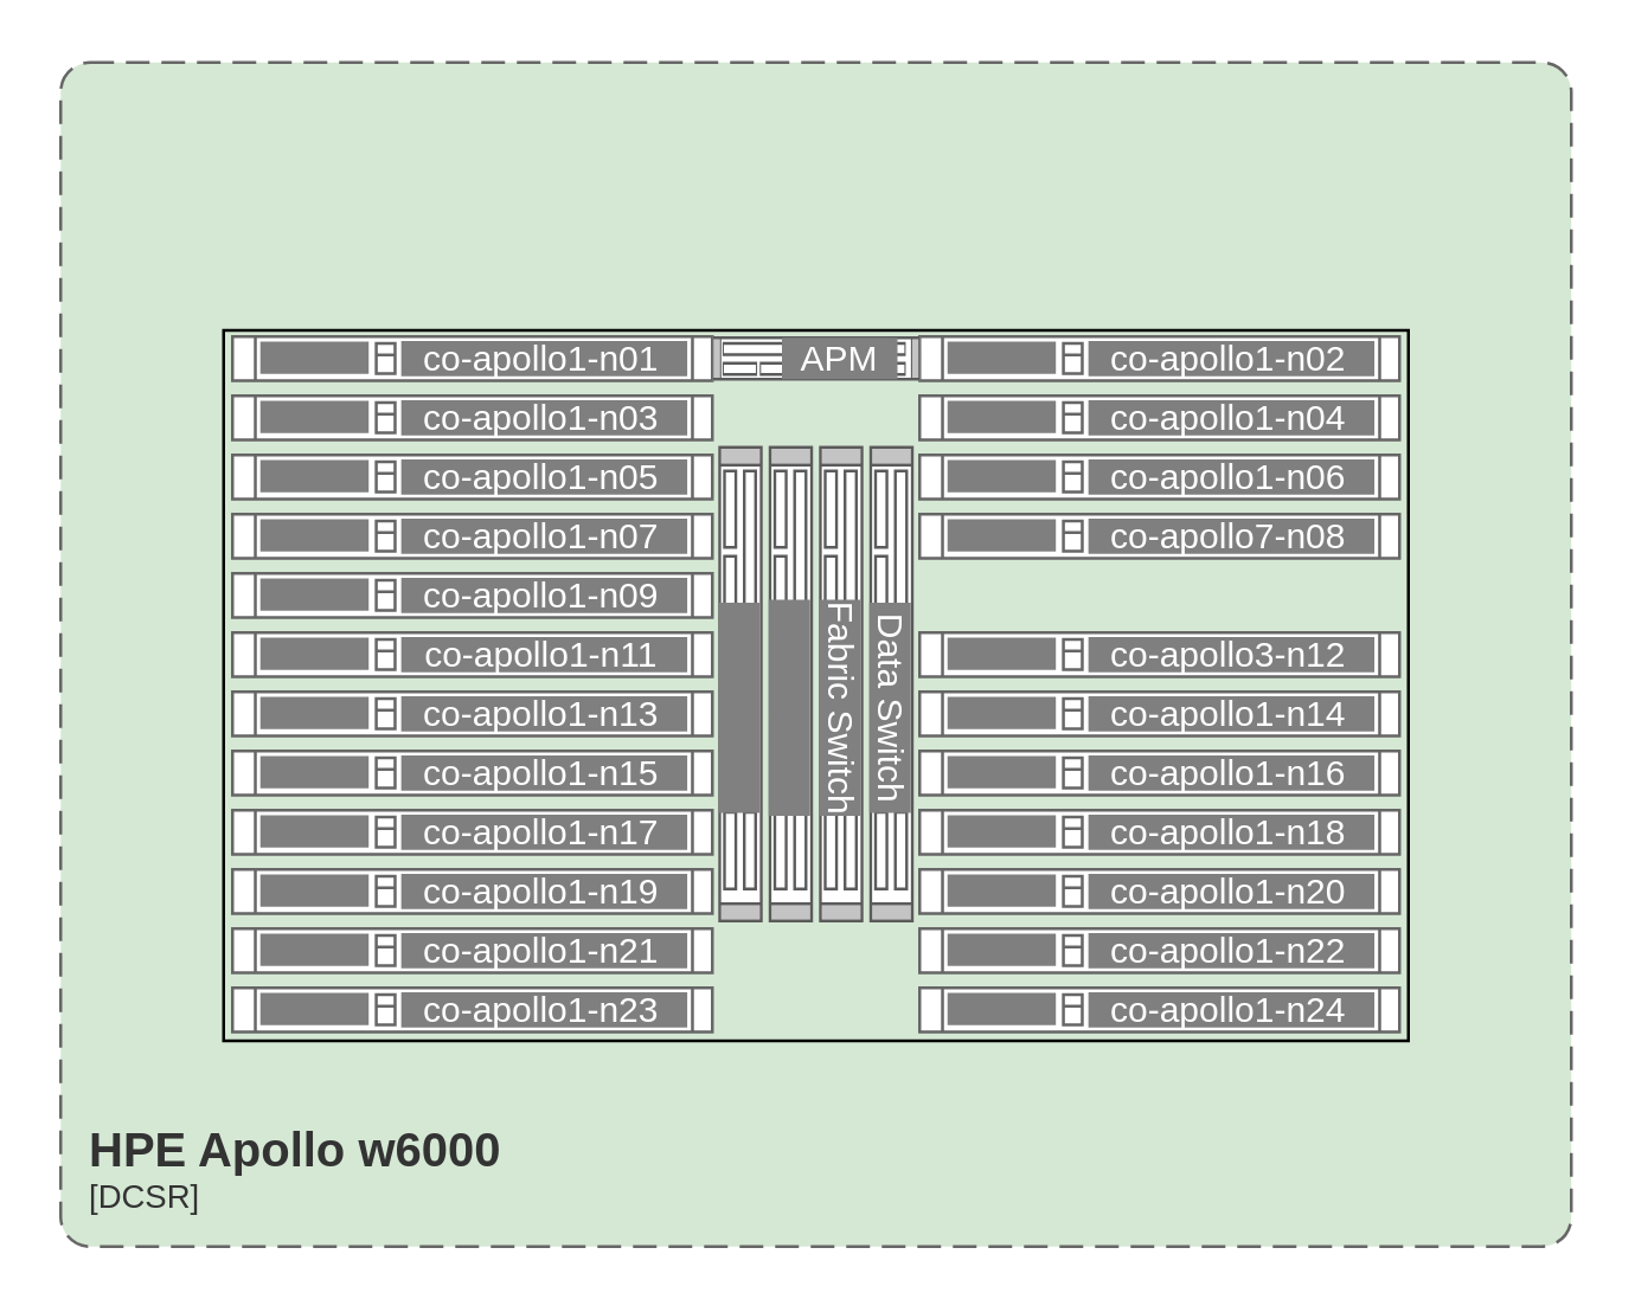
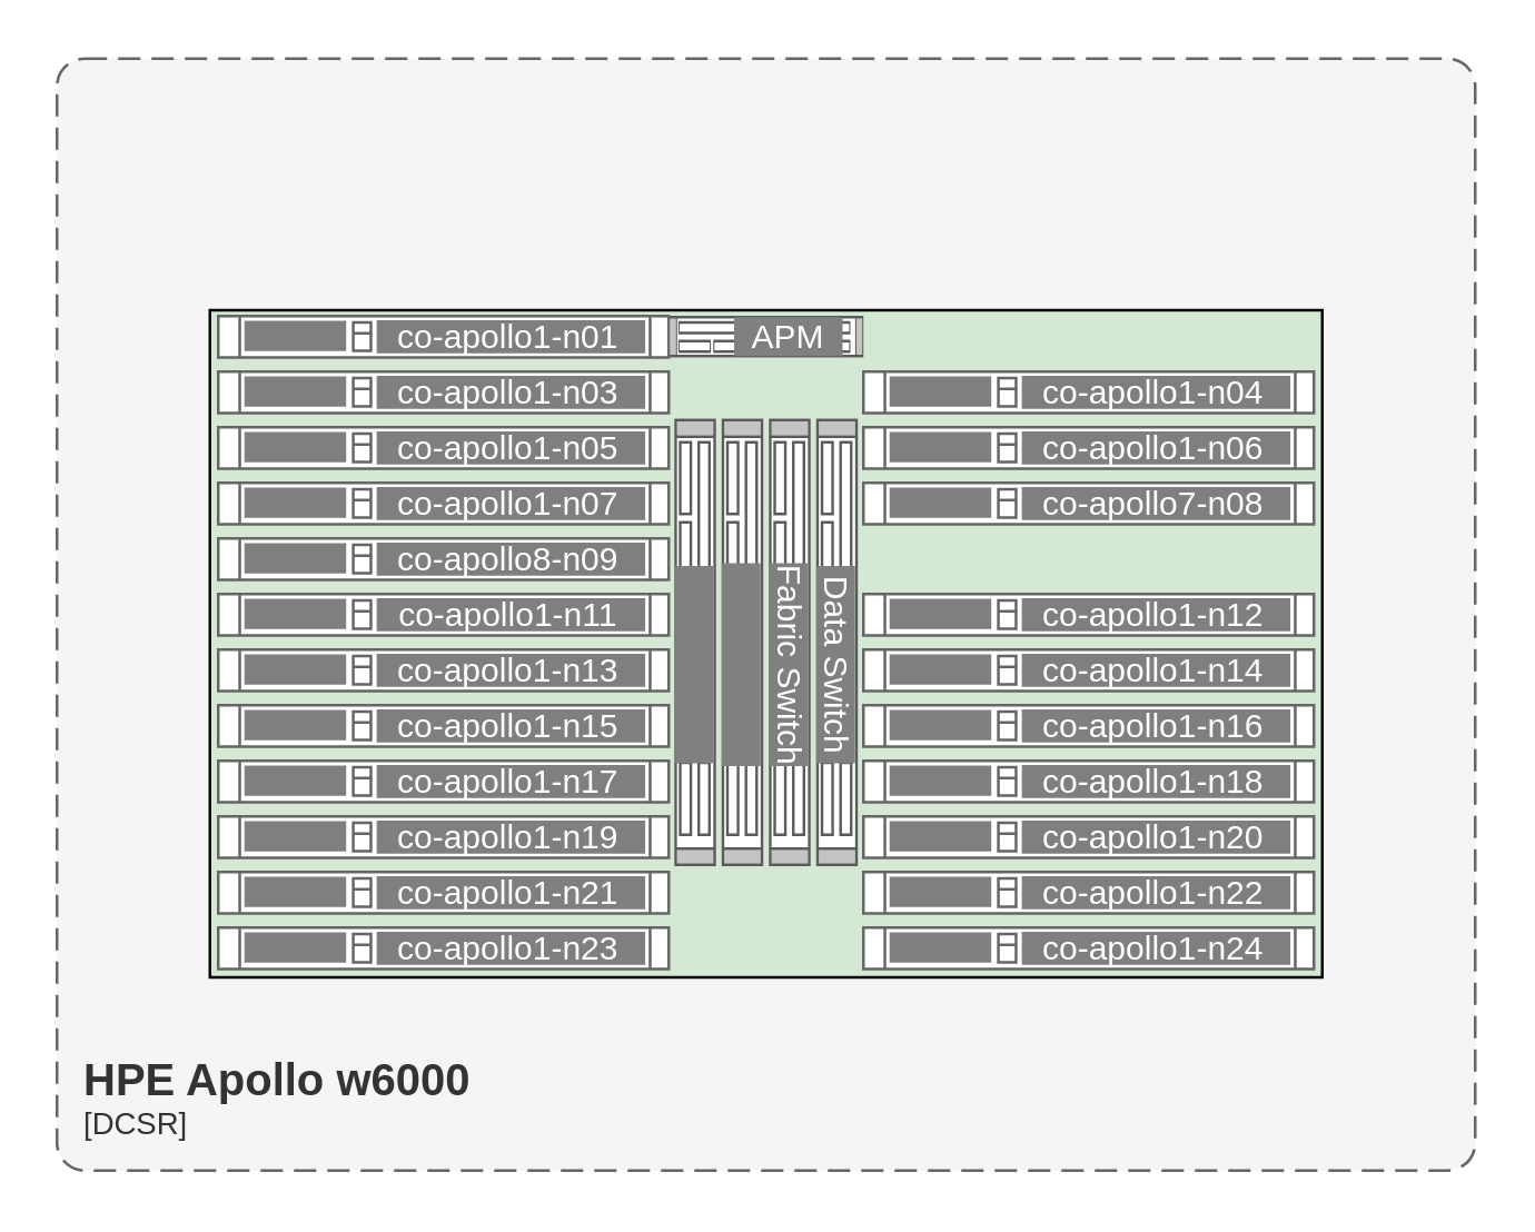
  <mxCell id="0" />
  <mxCell id="1" parent="0" />
- <mxCell id="2" value="&lt;font style=&quot;font-size: 16px&quot;&gt;&lt;b&gt;&lt;div style=&quot;text-align: left&quot;&gt;HPE Apollo w6000&lt;/div&gt;&lt;/b&gt;&lt;/font&gt;&lt;div style=&quot;text-align: left&quot;&gt;[DCSR]&lt;/div&gt;" style="rounded=1;fontSize=11;whiteSpace=wrap;html=1;dashed=1;arcSize=20;fillColor=#d5e8d4;strokeColor=#666666;labelBackgroundColor=none;align=left;verticalAlign=bottom;labelBorderColor=none;spacingTop=0;spacing=10;dashPattern=8 4;metaEdit=1;rotatable=0;perimeter=rectanglePerimeter;noLabel=0;labelPadding=0;allowArrows=0;connectable=0;expand=0;recursiveResize=0;editable=1;pointerEvents=0;absoluteArcSize=1;points=[[0.25,0,0],[0.5,0,0],[0.75,0,0],[1,0.25,0],[1,0.5,0],[1,0.75,0],[0.75,1,0],[0.5,1,0],[0.25,1,0],[0,0.75,0],[0,0.5,0],[0,0.25,0]];fontColor=#333333;" vertex="1" parent="1"><mxGeometry x="20" y="20.5" width="510" height="400" as="geometry" /></mxCell>
+ <mxCell id="2" value="&lt;font style=&quot;font-size: 16px&quot;&gt;&lt;b&gt;&lt;div style=&quot;text-align: left&quot;&gt;HPE Apollo w6000&lt;/div&gt;&lt;/b&gt;&lt;/font&gt;&lt;div style=&quot;text-align: left&quot;&gt;[DCSR]&lt;/div&gt;" style="rounded=1;fontSize=11;whiteSpace=wrap;html=1;dashed=1;arcSize=20;fillColor=#f5f5f5;strokeColor=#666666;labelBackgroundColor=none;align=left;verticalAlign=bottom;labelBorderColor=none;spacingTop=0;spacing=10;dashPattern=8 4;metaEdit=1;rotatable=0;perimeter=rectanglePerimeter;noLabel=0;labelPadding=0;allowArrows=0;connectable=0;expand=0;recursiveResize=0;editable=1;pointerEvents=0;absoluteArcSize=1;points=[[0.25,0,0],[0.5,0,0],[0.75,0,0],[1,0.25,0],[1,0.5,0],[1,0.75,0],[0.75,1,0],[0.5,1,0],[0.25,1,0],[0,0.75,0],[0,0.5,0],[0,0.25,0]];fontColor=#333333;" vertex="1" parent="1"><mxGeometry x="20" y="20.5" width="510" height="400" as="geometry" /></mxCell>
  <mxCell id="3" value="" style="whiteSpace=wrap;html=1;fillColor=#d5e8d4;strokeColor=#000000;" vertex="1" parent="1"><mxGeometry x="75" y="111" width="400" height="240" as="geometry" /></mxCell>
  <mxCell id="4" value="&amp;nbsp; &amp;nbsp; &amp;nbsp; &amp;nbsp; &amp;nbsp;co-apollo1-n01" style="strokeColor=#666666;html=1;labelPosition=center;align=center;spacingLeft=15;shadow=0;dashed=0;outlineConnect=0;shape=mxgraph.rack.dell.poweredge_c4140;verticalLabelPosition=middle;verticalAlign=middle;fontColor=#FFFFFF;" vertex="1" parent="1"><mxGeometry x="78" y="113" width="162" height="15" as="geometry" /></mxCell>
  <mxCell id="5" value="&amp;nbsp; &amp;nbsp; &amp;nbsp; &amp;nbsp; &amp;nbsp;co-apollo1-n03" style="strokeColor=#666666;html=1;labelPosition=center;align=center;spacingLeft=15;shadow=0;dashed=0;outlineConnect=0;shape=mxgraph.rack.dell.poweredge_c4140;verticalLabelPosition=middle;verticalAlign=middle;fontColor=#FFFFFF;" vertex="1" parent="1"><mxGeometry x="78" y="133" width="162" height="15" as="geometry" /></mxCell>
  <mxCell id="6" value="&amp;nbsp; &amp;nbsp; &amp;nbsp; &amp;nbsp; &amp;nbsp;co-apollo1-n05" style="strokeColor=#666666;html=1;labelPosition=center;align=center;spacingLeft=15;shadow=0;dashed=0;outlineConnect=0;shape=mxgraph.rack.dell.poweredge_c4140;verticalLabelPosition=middle;verticalAlign=middle;fontColor=#FFFFFF;" vertex="1" parent="1"><mxGeometry x="78" y="153" width="162" height="15" as="geometry" /></mxCell>
  <mxCell id="7" value="&amp;nbsp; &amp;nbsp; &amp;nbsp; &amp;nbsp; &amp;nbsp;co-apollo1-n07" style="strokeColor=#666666;html=1;labelPosition=center;align=center;spacingLeft=15;shadow=0;dashed=0;outlineConnect=0;shape=mxgraph.rack.dell.poweredge_c4140;verticalLabelPosition=middle;verticalAlign=middle;fontColor=#FFFFFF;" vertex="1" parent="1"><mxGeometry x="78" y="173" width="162" height="15" as="geometry" /></mxCell>
- <mxCell id="8" value="&amp;nbsp; &amp;nbsp; &amp;nbsp; &amp;nbsp; &amp;nbsp;co-apollo1-n09" style="strokeColor=#666666;html=1;labelPosition=center;align=center;spacingLeft=15;shadow=0;dashed=0;outlineConnect=0;shape=mxgraph.rack.dell.poweredge_c4140;verticalLabelPosition=middle;verticalAlign=middle;fontColor=#FFFFFF;" vertex="1" parent="1"><mxGeometry x="78" y="193" width="162" height="15" as="geometry" /></mxCell>
+ <mxCell id="8" value="&amp;nbsp; &amp;nbsp; &amp;nbsp; &amp;nbsp; &amp;nbsp;co-apollo8-n09" style="strokeColor=#666666;html=1;labelPosition=center;align=center;spacingLeft=15;shadow=0;dashed=0;outlineConnect=0;shape=mxgraph.rack.dell.poweredge_c4140;verticalLabelPosition=middle;verticalAlign=middle;fontColor=#FFFFFF;" vertex="1" parent="1"><mxGeometry x="78" y="193" width="162" height="15" as="geometry" /></mxCell>
  <mxCell id="9" value="&amp;nbsp; &amp;nbsp; &amp;nbsp; &amp;nbsp; &amp;nbsp;co-apollo1-n11" style="strokeColor=#666666;html=1;labelPosition=center;align=center;spacingLeft=15;shadow=0;dashed=0;outlineConnect=0;shape=mxgraph.rack.dell.poweredge_c4140;verticalLabelPosition=middle;verticalAlign=middle;fontColor=#FFFFFF;" vertex="1" parent="1"><mxGeometry x="78" y="213" width="162" height="15" as="geometry" /></mxCell>
  <mxCell id="10" value="&amp;nbsp; &amp;nbsp; &amp;nbsp; &amp;nbsp; &amp;nbsp;co-apollo1-n13" style="strokeColor=#666666;html=1;labelPosition=center;align=center;spacingLeft=15;shadow=0;dashed=0;outlineConnect=0;shape=mxgraph.rack.dell.poweredge_c4140;verticalLabelPosition=middle;verticalAlign=middle;fontColor=#FFFFFF;" vertex="1" parent="1"><mxGeometry x="78" y="233" width="162" height="15" as="geometry" /></mxCell>
  <mxCell id="11" value="&amp;nbsp; &amp;nbsp; &amp;nbsp; &amp;nbsp; &amp;nbsp;co-apollo1-n15" style="strokeColor=#666666;html=1;labelPosition=center;align=center;spacingLeft=15;shadow=0;dashed=0;outlineConnect=0;shape=mxgraph.rack.dell.poweredge_c4140;verticalLabelPosition=middle;verticalAlign=middle;fontColor=#FFFFFF;" vertex="1" parent="1"><mxGeometry x="78" y="253" width="162" height="15" as="geometry" /></mxCell>
  <mxCell id="12" value="&amp;nbsp; &amp;nbsp; &amp;nbsp; &amp;nbsp; &amp;nbsp;co-apollo1-n17" style="strokeColor=#666666;html=1;labelPosition=center;align=center;spacingLeft=15;shadow=0;dashed=0;outlineConnect=0;shape=mxgraph.rack.dell.poweredge_c4140;verticalLabelPosition=middle;verticalAlign=middle;fontColor=#FFFFFF;" vertex="1" parent="1"><mxGeometry x="78" y="273" width="162" height="15" as="geometry" /></mxCell>
  <mxCell id="13" value="&amp;nbsp; &amp;nbsp; &amp;nbsp; &amp;nbsp; &amp;nbsp;co-apollo1-n19" style="strokeColor=#666666;html=1;labelPosition=center;align=center;spacingLeft=15;shadow=0;dashed=0;outlineConnect=0;shape=mxgraph.rack.dell.poweredge_c4140;verticalLabelPosition=middle;verticalAlign=middle;fontColor=#FFFFFF;" vertex="1" parent="1"><mxGeometry x="78" y="293" width="162" height="15" as="geometry" /></mxCell>
  <mxCell id="14" value="&amp;nbsp; &amp;nbsp; &amp;nbsp; &amp;nbsp; &amp;nbsp;co-apollo1-n21" style="strokeColor=#666666;html=1;labelPosition=center;align=center;spacingLeft=15;shadow=0;dashed=0;outlineConnect=0;shape=mxgraph.rack.dell.poweredge_c4140;verticalLabelPosition=middle;verticalAlign=middle;fontColor=#FFFFFF;" vertex="1" parent="1"><mxGeometry x="78" y="313" width="162" height="15" as="geometry" /></mxCell>
  <mxCell id="15" value="&amp;nbsp; &amp;nbsp; &amp;nbsp; &amp;nbsp; &amp;nbsp;co-apollo1-n23" style="strokeColor=#666666;html=1;labelPosition=center;align=center;spacingLeft=15;shadow=0;dashed=0;outlineConnect=0;shape=mxgraph.rack.dell.poweredge_c4140;verticalLabelPosition=middle;verticalAlign=middle;fontColor=#FFFFFF;" vertex="1" parent="1"><mxGeometry x="78" y="333" width="162" height="15" as="geometry" /></mxCell>
- <mxCell id="16" value="&amp;nbsp; &amp;nbsp; &amp;nbsp; &amp;nbsp; &amp;nbsp;co-apollo1-n02" style="strokeColor=#666666;html=1;labelPosition=center;align=center;spacingLeft=15;shadow=0;dashed=0;outlineConnect=0;shape=mxgraph.rack.dell.poweredge_c4140;verticalLabelPosition=middle;verticalAlign=middle;fontColor=#FFFFFF;" vertex="1" parent="1"><mxGeometry x="310" y="113" width="162" height="15" as="geometry" /></mxCell>
  <mxCell id="17" value="&amp;nbsp; &amp;nbsp; &amp;nbsp; &amp;nbsp; &amp;nbsp;co-apollo1-n04" style="strokeColor=#666666;html=1;labelPosition=center;align=center;spacingLeft=15;shadow=0;dashed=0;outlineConnect=0;shape=mxgraph.rack.dell.poweredge_c4140;verticalLabelPosition=middle;verticalAlign=middle;fontColor=#FFFFFF;" vertex="1" parent="1"><mxGeometry x="310" y="133" width="162" height="15" as="geometry" /></mxCell>
  <mxCell id="18" value="&amp;nbsp; &amp;nbsp; &amp;nbsp; &amp;nbsp; &amp;nbsp;co-apollo1-n06" style="strokeColor=#666666;html=1;labelPosition=center;align=center;spacingLeft=15;shadow=0;dashed=0;outlineConnect=0;shape=mxgraph.rack.dell.poweredge_c4140;verticalLabelPosition=middle;verticalAlign=middle;fontColor=#FFFFFF;" vertex="1" parent="1"><mxGeometry x="310" y="153" width="162" height="15" as="geometry" /></mxCell>
  <mxCell id="19" value="&amp;nbsp; &amp;nbsp; &amp;nbsp; &amp;nbsp; &amp;nbsp;co-apollo7-n08" style="strokeColor=#666666;html=1;labelPosition=center;align=center;spacingLeft=15;shadow=0;dashed=0;outlineConnect=0;shape=mxgraph.rack.dell.poweredge_c4140;verticalLabelPosition=middle;verticalAlign=middle;fontColor=#FFFFFF;" vertex="1" parent="1"><mxGeometry x="310" y="173" width="162" height="15" as="geometry" /></mxCell>
- <mxCell id="20" value="&amp;nbsp; &amp;nbsp; &amp;nbsp; &amp;nbsp; &amp;nbsp;co-apollo3-n12" style="strokeColor=#666666;html=1;labelPosition=center;align=center;spacingLeft=15;shadow=0;dashed=0;outlineConnect=0;shape=mxgraph.rack.dell.poweredge_c4140;verticalLabelPosition=middle;verticalAlign=middle;fontColor=#FFFFFF;" vertex="1" parent="1"><mxGeometry x="310" y="213" width="162" height="15" as="geometry" /></mxCell>
+ <mxCell id="20" value="&amp;nbsp; &amp;nbsp; &amp;nbsp; &amp;nbsp; &amp;nbsp;co-apollo1-n12" style="strokeColor=#666666;html=1;labelPosition=center;align=center;spacingLeft=15;shadow=0;dashed=0;outlineConnect=0;shape=mxgraph.rack.dell.poweredge_c4140;verticalLabelPosition=middle;verticalAlign=middle;fontColor=#FFFFFF;" vertex="1" parent="1"><mxGeometry x="310" y="213" width="162" height="15" as="geometry" /></mxCell>
  <mxCell id="21" value="&amp;nbsp; &amp;nbsp; &amp;nbsp; &amp;nbsp; &amp;nbsp;co-apollo1-n14" style="strokeColor=#666666;html=1;labelPosition=center;align=center;spacingLeft=15;shadow=0;dashed=0;outlineConnect=0;shape=mxgraph.rack.dell.poweredge_c4140;verticalLabelPosition=middle;verticalAlign=middle;fontColor=#FFFFFF;" vertex="1" parent="1"><mxGeometry x="310" y="233" width="162" height="15" as="geometry" /></mxCell>
  <mxCell id="22" value="&amp;nbsp; &amp;nbsp; &amp;nbsp; &amp;nbsp; &amp;nbsp;co-apollo1-n16" style="strokeColor=#666666;html=1;labelPosition=center;align=center;spacingLeft=15;shadow=0;dashed=0;outlineConnect=0;shape=mxgraph.rack.dell.poweredge_c4140;verticalLabelPosition=middle;verticalAlign=middle;fontColor=#FFFFFF;" vertex="1" parent="1"><mxGeometry x="310" y="253" width="162" height="15" as="geometry" /></mxCell>
  <mxCell id="23" value="&amp;nbsp; &amp;nbsp; &amp;nbsp; &amp;nbsp; &amp;nbsp;co-apollo1-n18" style="strokeColor=#666666;html=1;labelPosition=center;align=center;spacingLeft=15;shadow=0;dashed=0;outlineConnect=0;shape=mxgraph.rack.dell.poweredge_c4140;verticalLabelPosition=middle;verticalAlign=middle;fontColor=#FFFFFF;" vertex="1" parent="1"><mxGeometry x="310" y="273" width="162" height="15" as="geometry" /></mxCell>
  <mxCell id="24" value="&amp;nbsp; &amp;nbsp; &amp;nbsp; &amp;nbsp; &amp;nbsp;co-apollo1-n20" style="strokeColor=#666666;html=1;labelPosition=center;align=center;spacingLeft=15;shadow=0;dashed=0;outlineConnect=0;shape=mxgraph.rack.dell.poweredge_c4140;verticalLabelPosition=middle;verticalAlign=middle;fontColor=#FFFFFF;" vertex="1" parent="1"><mxGeometry x="310" y="293" width="162" height="15" as="geometry" /></mxCell>
  <mxCell id="25" value="&amp;nbsp; &amp;nbsp; &amp;nbsp; &amp;nbsp; &amp;nbsp;co-apollo1-n22" style="strokeColor=#666666;html=1;labelPosition=center;align=center;spacingLeft=15;shadow=0;dashed=0;outlineConnect=0;shape=mxgraph.rack.dell.poweredge_c4140;verticalLabelPosition=middle;verticalAlign=middle;fontColor=#FFFFFF;" vertex="1" parent="1"><mxGeometry x="310" y="313" width="162" height="15" as="geometry" /></mxCell>
  <mxCell id="26" value="&amp;nbsp; &amp;nbsp; &amp;nbsp; &amp;nbsp; &amp;nbsp;co-apollo1-n24" style="strokeColor=#666666;html=1;labelPosition=center;align=center;spacingLeft=15;shadow=0;dashed=0;outlineConnect=0;shape=mxgraph.rack.dell.poweredge_c4140;verticalLabelPosition=middle;verticalAlign=middle;fontColor=#FFFFFF;" vertex="1" parent="1"><mxGeometry x="310" y="333" width="162" height="15" as="geometry" /></mxCell>
  <mxCell id="27" value="&lt;span style=&quot;background-color: rgb(128, 128, 128);&quot;&gt;&amp;nbsp;Data Switch&amp;nbsp;&lt;/span&gt;" style="shape=mxgraph.rack.cisco.cisco_ucs_c22_m3_server;html=1;labelPosition=center;align=center;spacingLeft=15;dashed=0;shadow=0;fillColor=#ffffff;rotation=90;verticalLabelPosition=middle;verticalAlign=middle;fontColor=#FFFFFF;" vertex="1" parent="1"><mxGeometry x="220" y="223" width="161" height="15" as="geometry" /></mxCell>
  <mxCell id="28" value="&lt;span style=&quot;background-color: rgb(128, 128, 128);&quot;&gt;Fabric Switch&lt;/span&gt;" style="shape=mxgraph.rack.cisco.cisco_ucs_c22_m3_server;html=1;labelPosition=center;align=center;spacingLeft=15;dashed=0;shadow=0;fillColor=#ffffff;rotation=90;verticalLabelPosition=middle;verticalAlign=middle;fontColor=#FFFFFF;" vertex="1" parent="1"><mxGeometry x="203" y="223" width="161" height="15" as="geometry" /></mxCell>
  <mxCell id="29" value="&lt;span style=&quot;background-color: rgb(128, 128, 128);&quot;&gt;&lt;font color=&quot;#808080&quot;&gt;Fabric Switch&lt;/font&gt;&lt;/span&gt;" style="shape=mxgraph.rack.cisco.cisco_ucs_c22_m3_server;html=1;labelPosition=center;align=center;spacingLeft=15;dashed=0;shadow=0;fillColor=#ffffff;rotation=90;verticalLabelPosition=middle;verticalAlign=middle;fontColor=#FFFFFF;" vertex="1" parent="1"><mxGeometry x="186" y="223" width="161" height="15" as="geometry" /></mxCell>
  <mxCell id="30" value="&lt;span style=&quot;background-color: rgb(128, 128, 128);&quot;&gt;&lt;font color=&quot;#808080&quot;&gt;&amp;nbsp; Data Switch&lt;/font&gt;&lt;/span&gt;" style="shape=mxgraph.rack.cisco.cisco_ucs_c22_m3_server;html=1;labelPosition=center;align=center;spacingLeft=15;dashed=0;shadow=0;fillColor=#ffffff;rotation=90;verticalLabelPosition=middle;verticalAlign=middle;fontColor=#FFFFFF;" vertex="1" parent="1"><mxGeometry x="169" y="223" width="161" height="15" as="geometry" /></mxCell>
  <mxCell id="31" value="&lt;font style=&quot;background-color: rgb(128, 128, 128);&quot; color=&quot;#ffffff&quot;&gt;&amp;nbsp; APM&amp;nbsp;&amp;nbsp;&lt;/font&gt;" style="shape=mxgraph.rack.cisco.cisco_ucs_c220_m3_server;html=1;labelPosition=center;align=center;spacingLeft=15;dashed=0;shadow=0;fillColor=#ffffff;verticalLabelPosition=middle;verticalAlign=middle;" vertex="1" parent="1"><mxGeometry x="240" y="113" width="70" height="15" as="geometry" /></mxCell>
